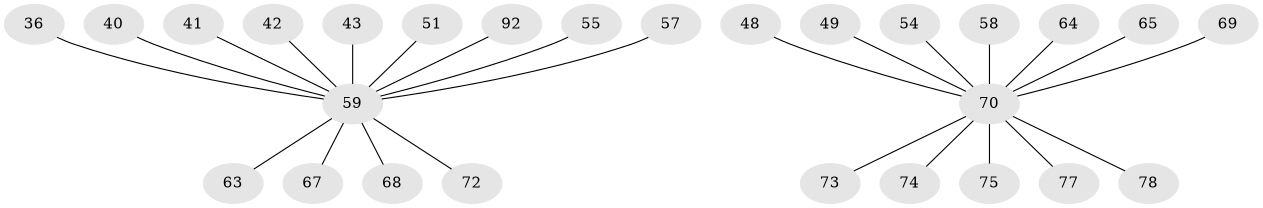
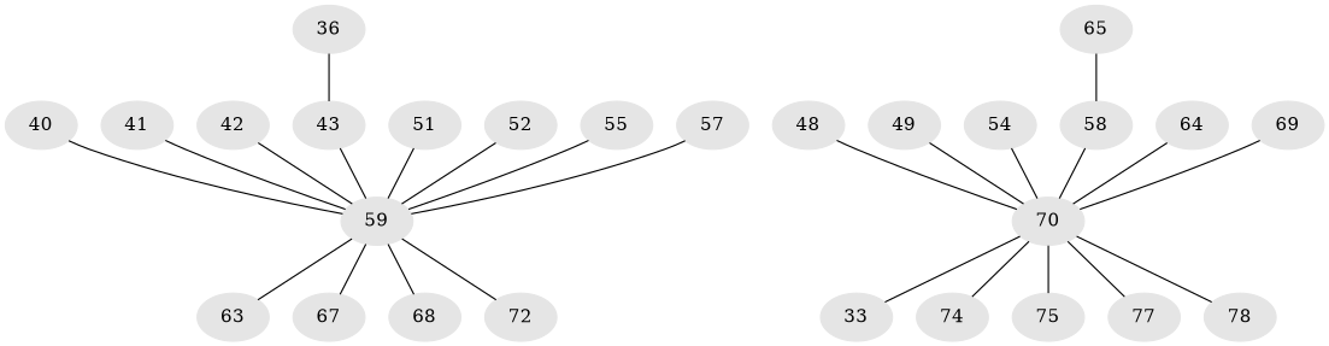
  graph {
    node [color=gray90 style=filled]
    59 [super="+32+15+17+18+21+29+33"]
    63
    67 [super="+34"]
    68
    72 [super="+53+62"]
    36
    40
    41
    42
    43
    70 [super="+24+27+28+31+46+60+12+14+22+25+30+44+47"]
-   73 [super="+16"]
+   73 [super="+16" label=33]
    74
    75
    77 [super="+45"]
    78
    48
    49
    51
-   52 [label=92]
+   52
    54
    55 [super="+23"]
    57
    58
    64 [super="+61"]
    65
    69 [super="+26"]
    59 -- 63
    59 -- 67
    59 -- 68
    59 -- 72
-   36 -- 59
+   36 -- 43
    40 -- 59
    41 -- 59
    42 -- 59
    43 -- 59
    70 -- 73
    70 -- 74
    70 -- 75
    70 -- 77
    70 -- 78
    48 -- 70
    49 -- 70
    51 -- 59
    52 -- 59
    54 -- 70
    55 -- 59
    57 -- 59
    58 -- 70
    64 -- 70
-   65 -- 70
+   65 -- 58
    69 -- 70
  }
